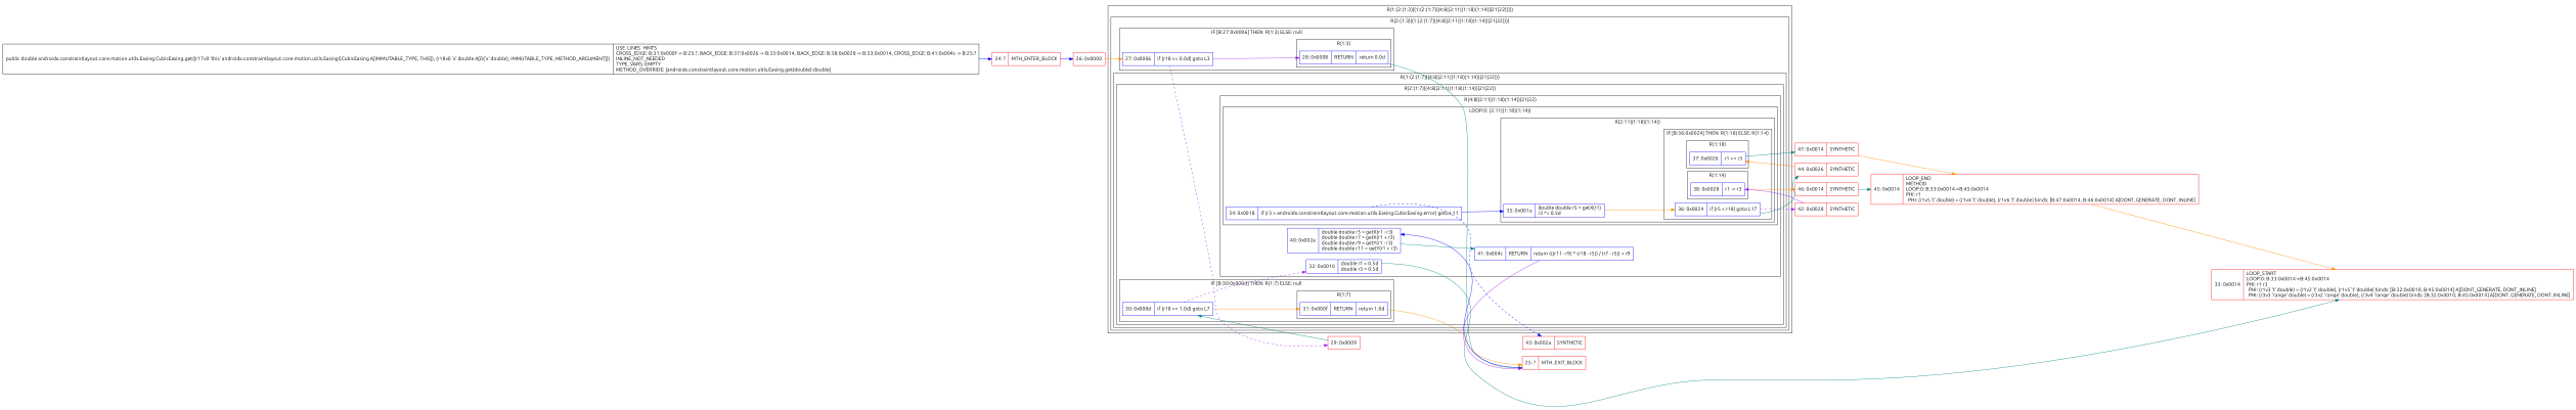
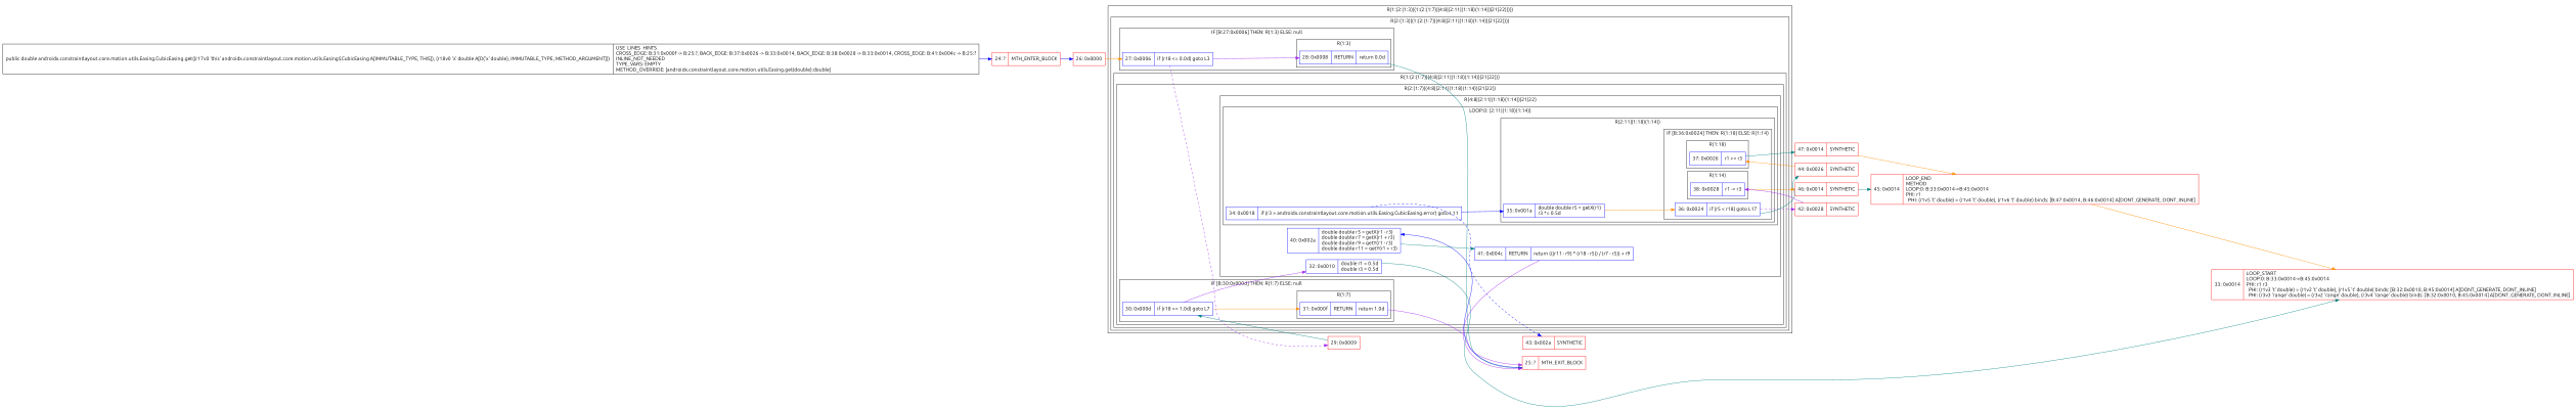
  digraph {
    fontname=Ubuntu
    rankdir=LR
    node [color=blue fontname=Ubuntu shape=record]
    edge [color=teal fontname=Ubuntu]
    n1 [label="{28\:\ 0x0008|RETURN\l|return 0.0d\l}"]
    n2 [label="{27\:\ 0x0006|if (r18 \<= 0.0d) goto L3\l}"]
    n3 [label="{31\:\ 0x000f|RETURN\l|return 1.0d\l}"]
    n4 [label="{30\:\ 0x000d|if (r18 \>= 1.0d) goto L7\l}"]
    n5 [label="{37\:\ 0x0026|r1 += r3\l}"]
    n6 [label="{38\:\ 0x0028|r1 \-= r3\l}"]
    n7 [label="{36\:\ 0x0024|if (r5 \< r18) goto L17\l}"]
    n8 [label="{35\:\ 0x001a|double double r5 = getX(r1)\lr3 *= 0.5d\l}"]
    n9 [label="{34\:\ 0x0018|if (r3 \> androidx.constraintlayout.core.motion.utils.Easing.CubicEasing.error) goto L11\l}"]
    n10 [label="{32\:\ 0x0010|double r1 = 0.5d\ldouble r3 = 0.5d\l}"]
    n11 [label="{40\:\ 0x002a|double double r5 = getX(r1 \- r3)\ldouble double r7 = getX(r1 + r3)\ldouble double r9 = getY(r1 \- r3)\ldouble double r11 = getY(r1 + r3)\l}"]
    n12 [label="{41\:\ 0x004c|RETURN\l|return (((r11 \- r9) * (r18 \- r5)) \/ (r7 \- r5)) + r9\l}"]
    n13 [color=red label="{25\:\ ?|MTH_EXIT_BLOCK\l}"]
    n14 [color=red label="{29\:\ 0x0009}"]
    n15 [color=red label="{47\:\ 0x0014|SYNTHETIC\l}"]
    n16 [color=red label="{46\:\ 0x0014|SYNTHETIC\l}"]
    n17 [color=red label="{42\:\ 0x0028|SYNTHETIC\l}"]
    n18 [color=red label="{44\:\ 0x0026|SYNTHETIC\l}"]
    n19 [color=red label="{43\:\ 0x002a|SYNTHETIC\l}"]
    n20 [color=red label="{33\:\ 0x0014|LOOP_START\lLOOP:0: B:33:0x0014\-\>B:45:0x0014\lPHI: r1 r3 \l  PHI: (r1v3 't' double) = (r1v2 't' double), (r1v5 't' double) binds: [B:32:0x0010, B:45:0x0014] A[DONT_GENERATE, DONT_INLINE]\l  PHI: (r3v3 'range' double) = (r3v2 'range' double), (r3v4 'range' double) binds: [B:32:0x0010, B:45:0x0014] A[DONT_GENERATE, DONT_INLINE]\l}"]
    n21 [color=red label="{45\:\ 0x0014|LOOP_END\lMETHOD\lLOOP:0: B:33:0x0014\-\>B:45:0x0014\lPHI: r1 \l  PHI: (r1v5 't' double) = (r1v4 't' double), (r1v6 't' double) binds: [B:47:0x0014, B:46:0x0014] A[DONT_GENERATE, DONT_INLINE]\l}"]
    n22 [color=red label="{24\:\ ?|MTH_ENTER_BLOCK\l}"]
    n23 [color=red label="{26\:\ 0x0000}"]
    n24 [label="{public double androidx.constraintlayout.core.motion.utils.Easing.CubicEasing.get((r17v0 'this' androidx.constraintlayout.core.motion.utils.Easing$CubicEasing A[IMMUTABLE_TYPE, THIS]), (r18v0 'x' double A[D('x' double), IMMUTABLE_TYPE, METHOD_ARGUMENT]))  | USE_LINES_HINTS\lCROSS_EDGE: B:31:0x000f \-\> B:25:?, BACK_EDGE: B:37:0x0026 \-\> B:33:0x0014, BACK_EDGE: B:38:0x0028 \-\> B:33:0x0014, CROSS_EDGE: B:41:0x004c \-\> B:25:?\lINLINE_NOT_NEEDED\lTYPE_VARS: EMPTY\lMETHOD_OVERRIDE: [androidx.constraintlayout.core.motion.utils.Easing.get(double):double]\l}" color=""]
    subgraph cluster_1 {
      label="R(1:(2:(1:3)|(1:(2:(1:7)|(4:8|(2:11|(1:18)(1:14))|21|22)))))"
      subgraph cluster_2 {
        label="R(2:(1:3)|(1:(2:(1:7)|(4:8|(2:11|(1:18)(1:14))|21|22))))"
        subgraph cluster_3 {
          label="IF [B:27:0x0006] THEN: R(1:3) ELSE: null"
          n2
          subgraph cluster_4 {
            label="R(1:3)"
            n1
          }
        }
        subgraph cluster_5 {
          label="R(1:(2:(1:7)|(4:8|(2:11|(1:18)(1:14))|21|22)))"
          subgraph cluster_6 {
            label="R(2:(1:7)|(4:8|(2:11|(1:18)(1:14))|21|22))"
            subgraph cluster_7 {
              label="IF [B:30:0x000d] THEN: R(1:7) ELSE: null"
              n4
              subgraph cluster_8 {
                label="R(1:7)"
                n3
              }
            }
            subgraph cluster_9 {
              label="R(4:8|(2:11|(1:18)(1:14))|21|22)"
              n10
              n11
              n12
              subgraph cluster_10 {
                label="LOOP:0: (2:11|(1:18)(1:14))"
                n9
                subgraph cluster_11 {
                  label="R(2:11|(1:18)(1:14))"
                  n8
                  subgraph cluster_12 {
                    label="IF [B:36:0x0024] THEN: R(1:18) ELSE: R(1:14)"
                    n7
                    subgraph cluster_13 {
                      label="R(1:18)"
                      n5
                    }
                    subgraph cluster_14 {
                      label="R(1:14)"
                      n6
                    }
                  }
                }
              }
            }
          }
        }
      }
    }
    n1 -> n13
    n2 -> n1 [color=purple]
    n2 -> n14 [color=purple style=dashed]
-   n3 -> n13 [color=darkorange]
+   n3 -> n13 [color=purple]
    n4 -> n3 [color=darkorange]
-   n4 -> n10 [color=purple style=dashed]
+   n4 -> n10 [color=purple style=solid]
    n5 -> n15
    n6 -> n16 [color=darkorange]
    n7 -> n17 [color=purple style=dashed]
    n7 -> n18
    n8 -> n7 [color=darkorange]
    n9 -> n8 [color=blue]
    n9 -> n19 [color=blue style=dashed]
    n10 -> n20
    n11 -> n12
    n12 -> n13 [color=purple]
    n13 -> n11 [color=blue]
    n14 -> n4
    n15 -> n21 [color=darkorange]
    n16 -> n21
    n17 -> n6 [color=purple]
    n18 -> n5 [color=darkorange]
    n21 -> n20 [color=darkorange]
    n22 -> n23 [color=blue]
    n23 -> n2 [color=darkorange]
    n24 -> n22 [color=blue]
  }
